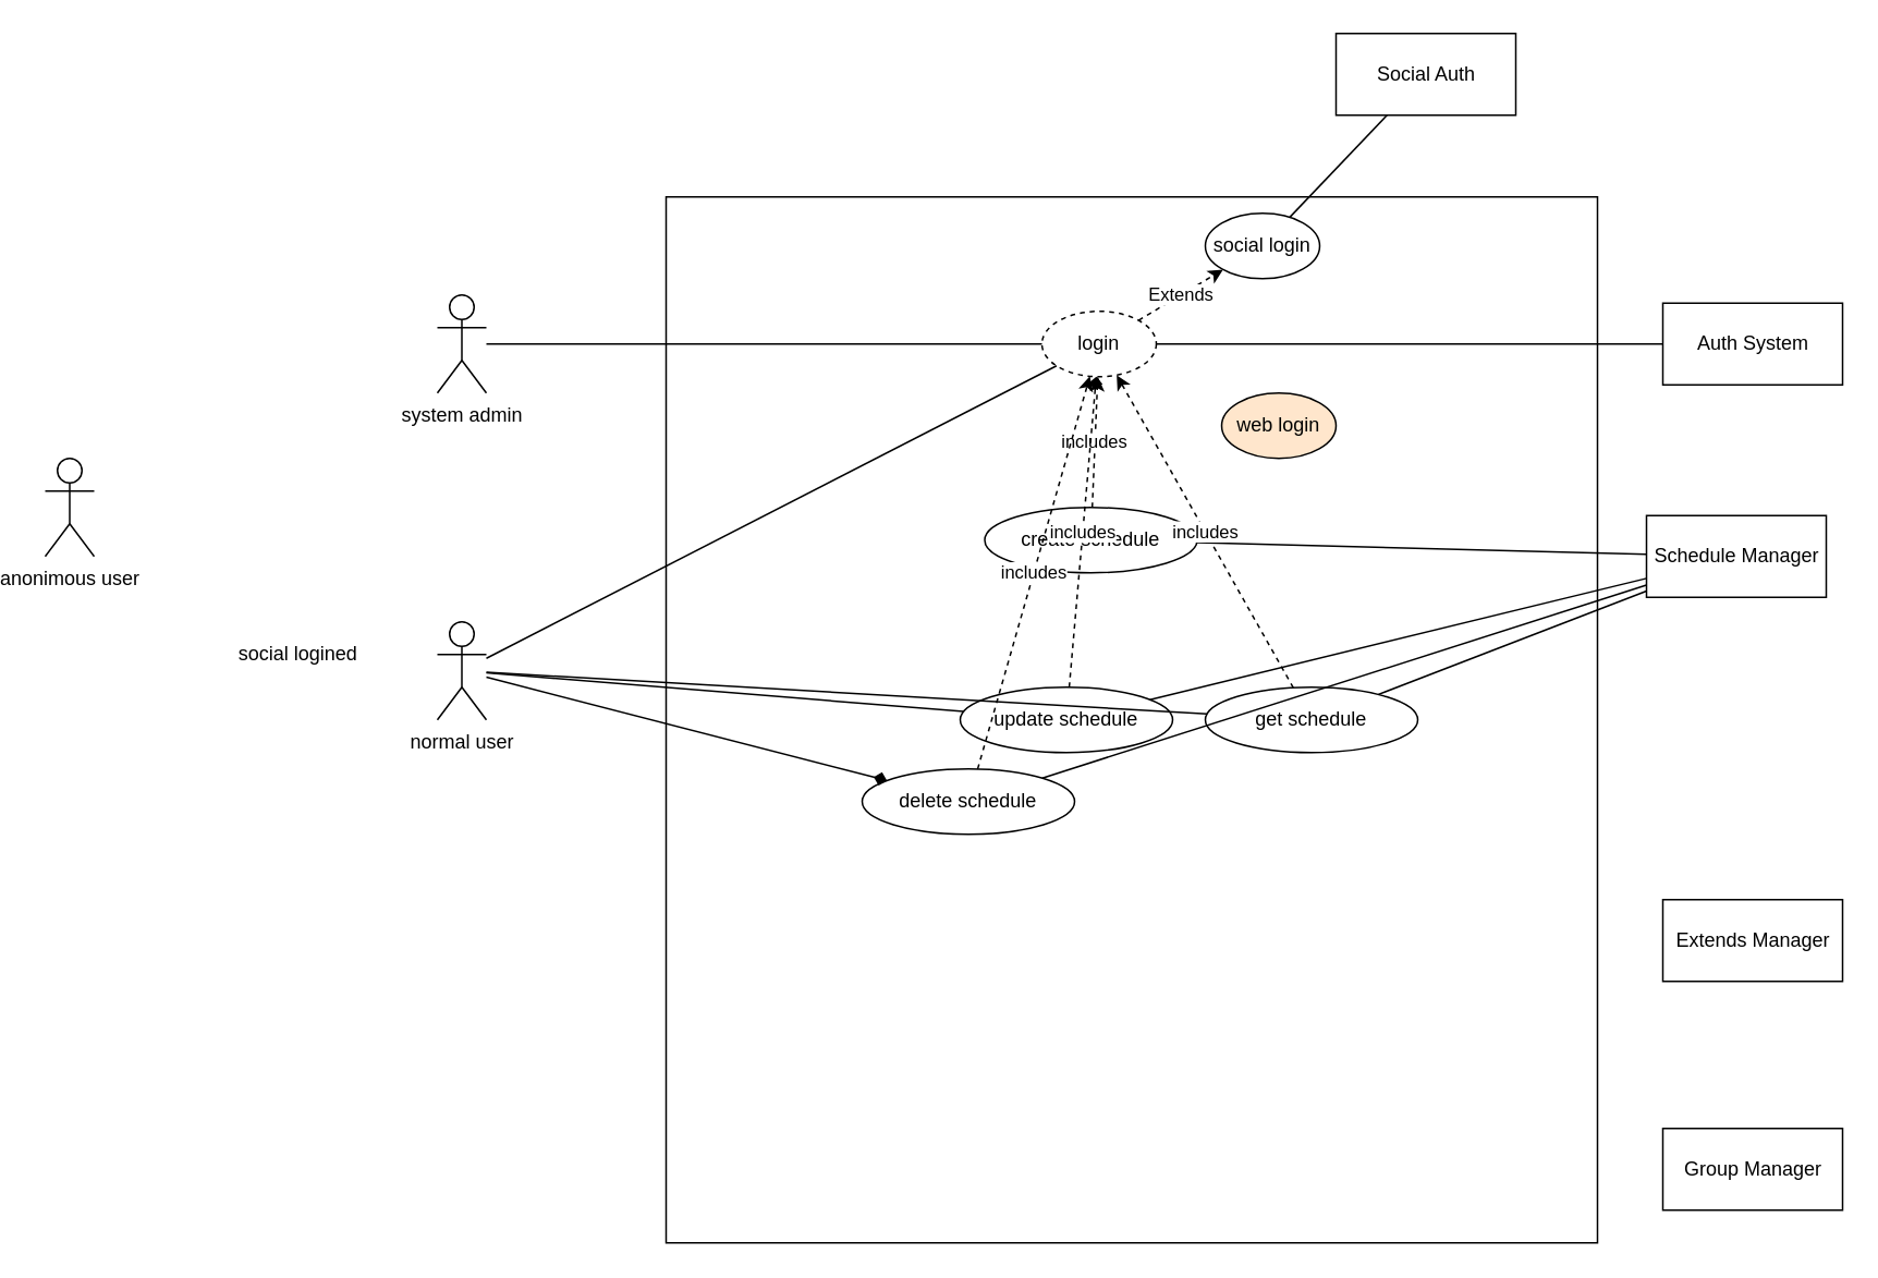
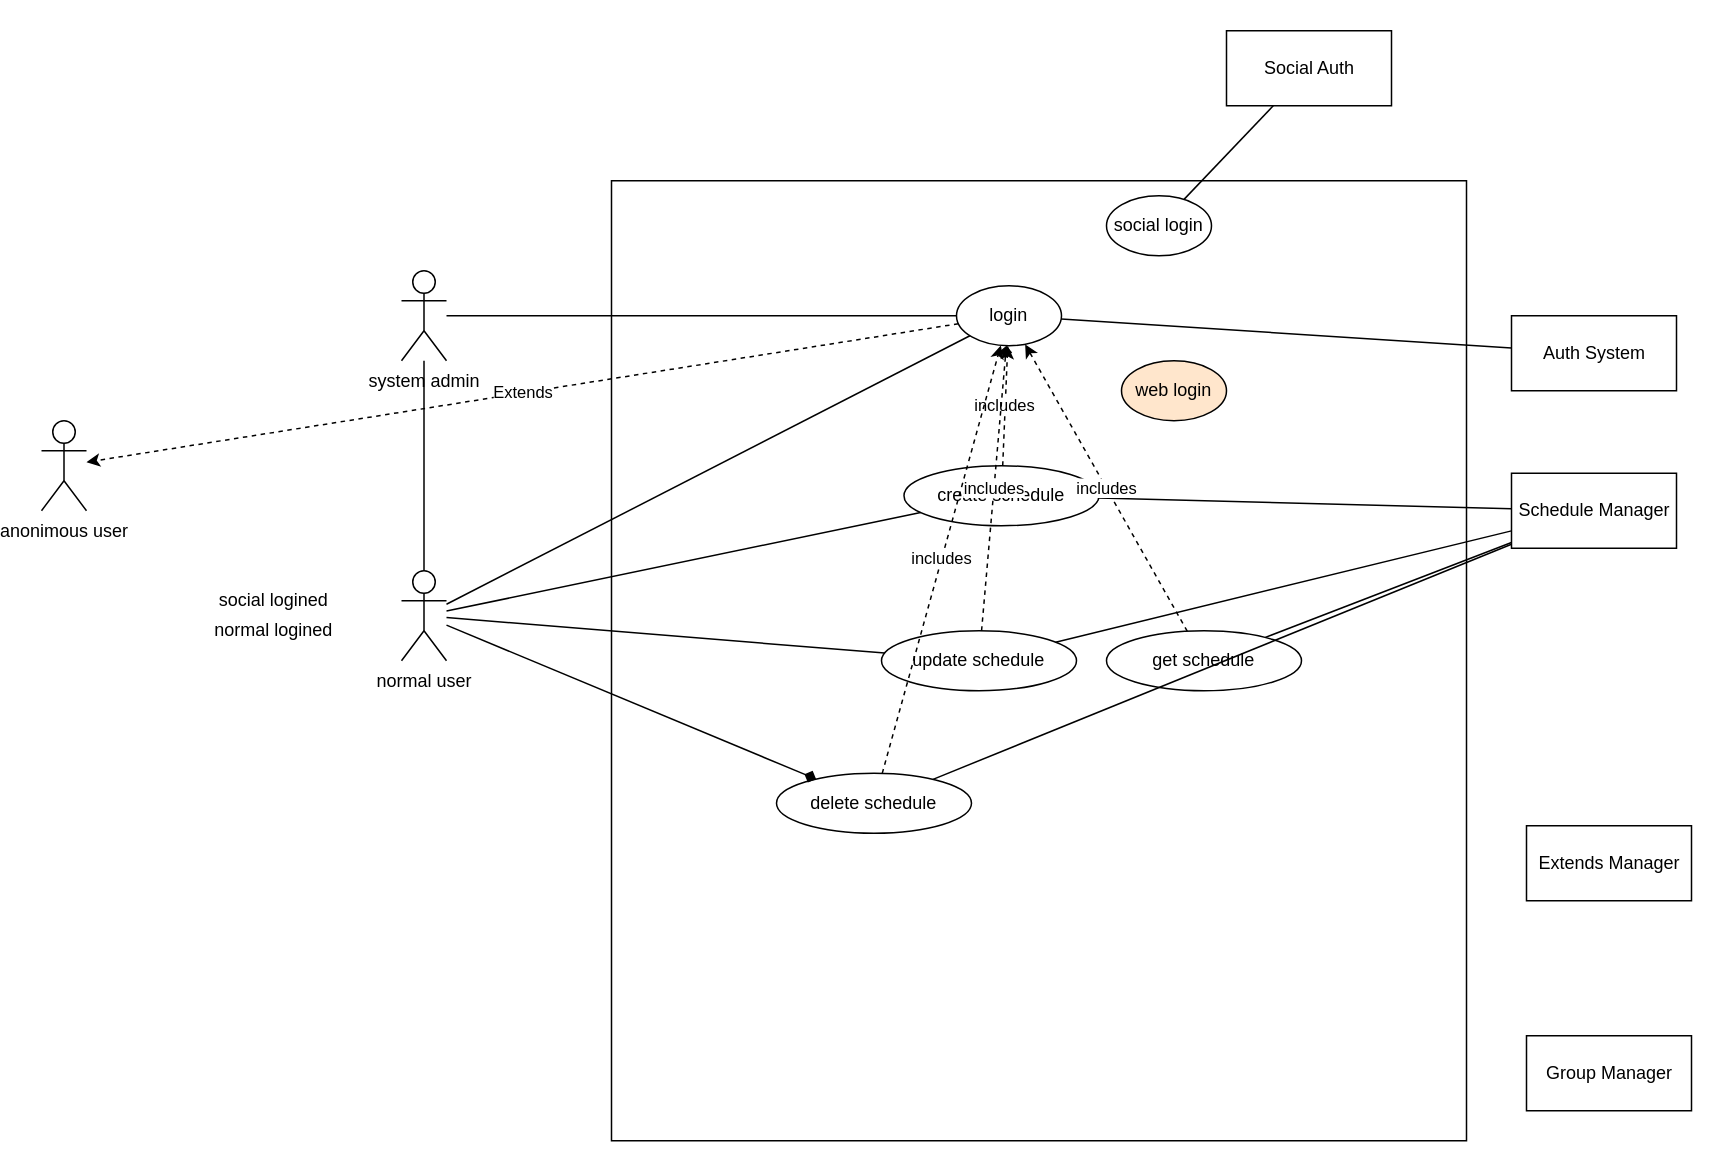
  <mxCell id="0" />
  <mxCell id="1" parent="0" />
  <mxCell id="2" value="normal user" style="shape=umlActor;verticalLabelPosition=bottom;verticalAlign=top;html=1;outlineConnect=0;" parent="1" vertex="1"><mxGeometry x="260" y="380" width="30" height="60" as="geometry" /></mxCell>
  <mxCell id="3" value="anonimous user" style="shape=umlActor;verticalLabelPosition=bottom;verticalAlign=top;html=1;outlineConnect=0;" parent="1" vertex="1"><mxGeometry x="20" y="280" width="30" height="60" as="geometry" /></mxCell>
  <mxCell id="4" value="social logined" style="text;html=1;strokeColor=none;fillColor=none;align=center;verticalAlign=middle;whiteSpace=wrap;rounded=0;" parent="1" vertex="1"><mxGeometry x="120" y="390" width="110" height="20" as="geometry" /></mxCell>
+ <mxCell id="5" value="normal logined" style="text;html=1;strokeColor=none;fillColor=none;align=center;verticalAlign=middle;whiteSpace=wrap;rounded=0;" parent="1" vertex="1"><mxGeometry x="120" y="410" width="110" height="20" as="geometry" /></mxCell>
  <mxCell id="6" value="system admin" style="shape=umlActor;verticalLabelPosition=bottom;verticalAlign=top;html=1;outlineConnect=0;" parent="1" vertex="1"><mxGeometry x="260" y="180" width="30" height="60" as="geometry" /></mxCell>
  <mxCell id="7" value="" style="rounded=0;whiteSpace=wrap;html=1;" parent="1" vertex="1"><mxGeometry x="400" y="120" width="570" height="640" as="geometry" /></mxCell>
- <mxCell id="8" value="Auth System" style="html=1;" parent="1" vertex="1"><mxGeometry x="1010" y="185" width="110" height="50" as="geometry" /></mxCell>
+ <mxCell id="8" value="Auth System" style="html=1;" parent="1" vertex="1"><mxGeometry x="1000" y="210" width="110" height="50" as="geometry" /></mxCell>
  <mxCell id="9" value="Schedule Manager" style="html=1;" parent="1" vertex="1"><mxGeometry x="1000" y="315" width="110" height="50" as="geometry" /></mxCell>
  <mxCell id="10" value="Extends Manager" style="html=1;" parent="1" vertex="1"><mxGeometry x="1010" y="550" width="110" height="50" as="geometry" /></mxCell>
  <mxCell id="11" value="Group Manager" style="html=1;" parent="1" vertex="1"><mxGeometry x="1010" y="690" width="110" height="50" as="geometry" /></mxCell>
- <mxCell id="12" value="login" style="ellipse;whiteSpace=wrap;html=1;dashed=1;" parent="1" vertex="1"><mxGeometry x="630" y="190" width="70" height="40" as="geometry" /></mxCell>
+ <mxCell id="12" value="login" style="ellipse;whiteSpace=wrap;html=1;" parent="1" vertex="1"><mxGeometry x="630" y="190" width="70" height="40" as="geometry" /></mxCell>
  <mxCell id="13" value="social login" style="ellipse;whiteSpace=wrap;html=1;" parent="1" vertex="1"><mxGeometry x="730" y="130" width="70" height="40" as="geometry" /></mxCell>
  <mxCell id="14" value="web login" style="ellipse;whiteSpace=wrap;html=1;fillColor=#ffe6cc;" parent="1" vertex="1"><mxGeometry x="740" y="240" width="70" height="40" as="geometry" /></mxCell>
- <mxCell id="15" value="Extends" style="endArrow=classic;endFill=1;html=1;dashed=1;" parent="1" source="12" target="13" edge="1"><mxGeometry width="160" relative="1" as="geometry"><mxPoint x="750" y="390" as="sourcePoint" /><mxPoint x="910" y="390" as="targetPoint" /></mxGeometry></mxCell>
+ <mxCell id="15" value="Extends" style="endArrow=classic;endFill=1;html=1;dashed=1;" parent="1" source="12" target="3" edge="1"><mxGeometry width="160" relative="1" as="geometry"><mxPoint x="750" y="390" as="sourcePoint" /><mxPoint x="910" y="390" as="targetPoint" /></mxGeometry></mxCell>
  <mxCell id="16" value="" style="endArrow=none;html=1;" parent="1" source="12" target="8" edge="1"><mxGeometry width="50" height="50" relative="1" as="geometry"><mxPoint x="750" y="460" as="sourcePoint" /><mxPoint x="800" y="410" as="targetPoint" /></mxGeometry></mxCell>
  <mxCell id="17" value="" style="endArrow=none;html=1;" parent="1" source="2" target="12" edge="1"><mxGeometry width="50" height="50" relative="1" as="geometry"><mxPoint x="659.557" y="243.171" as="sourcePoint" /><mxPoint x="1050" y="279.844" as="targetPoint" /></mxGeometry></mxCell>
  <mxCell id="18" value="" style="endArrow=none;html=1;" parent="1" source="6" target="12" edge="1"><mxGeometry width="50" height="50" relative="1" as="geometry"><mxPoint x="300" y="412.059" as="sourcePoint" /><mxPoint x="599.325" y="253.592" as="targetPoint" /></mxGeometry></mxCell>
  <mxCell id="19" value="Social Auth" style="html=1;" parent="1" vertex="1"><mxGeometry x="810" y="20" width="110" height="50" as="geometry" /></mxCell>
  <mxCell id="20" value="" style="endArrow=none;html=1;" parent="1" source="13" target="19" edge="1"><mxGeometry width="50" height="50" relative="1" as="geometry"><mxPoint x="710" y="190" as="sourcePoint" /><mxPoint x="1030" y="190" as="targetPoint" /></mxGeometry></mxCell>
  <mxCell id="21" value="create schedule" style="ellipse;whiteSpace=wrap;html=1;" parent="1" vertex="1"><mxGeometry x="595" y="310" width="130" height="40" as="geometry" /></mxCell>
  <mxCell id="22" value="update schedule" style="ellipse;whiteSpace=wrap;html=1;" parent="1" vertex="1"><mxGeometry x="580" y="420" width="130" height="40" as="geometry" /></mxCell>
  <mxCell id="23" value="get schedule" style="ellipse;whiteSpace=wrap;html=1;" parent="1" vertex="1"><mxGeometry x="730" y="420" width="130" height="40" as="geometry" /></mxCell>
- <mxCell id="24" value="delete schedule" style="ellipse;whiteSpace=wrap;html=1;" parent="1" vertex="1"><mxGeometry x="520" y="470" width="130" height="40" as="geometry" /></mxCell>
+ <mxCell id="24" value="delete schedule" style="ellipse;whiteSpace=wrap;html=1;" parent="1" vertex="1"><mxGeometry x="510" y="515" width="130" height="40" as="geometry" /></mxCell>
  <mxCell id="25" value="" style="endArrow=none;html=1;" parent="1" source="21" target="9" edge="1"><mxGeometry width="50" height="50" relative="1" as="geometry"><mxPoint x="729.997" y="323.534" as="sourcePoint" /><mxPoint x="1050.26" y="300.004" as="targetPoint" /></mxGeometry></mxCell>
  <mxCell id="26" value="" style="endArrow=none;html=1;" parent="1" source="23" target="9" edge="1"><mxGeometry width="50" height="50" relative="1" as="geometry"><mxPoint x="749.569" y="372.3" as="sourcePoint" /><mxPoint x="1050" y="383.036" as="targetPoint" /></mxGeometry></mxCell>
  <mxCell id="27" value="" style="endArrow=none;html=1;" parent="1" source="22" target="9" edge="1"><mxGeometry width="50" height="50" relative="1" as="geometry"><mxPoint x="759.569" y="382.3" as="sourcePoint" /><mxPoint x="1060" y="393.036" as="targetPoint" /></mxGeometry></mxCell>
  <mxCell id="28" value="" style="endArrow=none;html=1;" parent="1" source="24" target="9" edge="1"><mxGeometry width="50" height="50" relative="1" as="geometry"><mxPoint x="769.569" y="392.3" as="sourcePoint" /><mxPoint x="1070" y="403.036" as="targetPoint" /></mxGeometry></mxCell>
- <mxCell id="30" value="" style="endArrow=none;html=1;" parent="1" source="2" target="23" edge="1"><mxGeometry width="50" height="50" relative="1" as="geometry"><mxPoint x="300" y="416.731" as="sourcePoint" /><mxPoint x="621.958" y="346.56" as="targetPoint" /></mxGeometry></mxCell>
+ <mxCell id="29" value="" style="endArrow=none;html=1;" parent="1" source="2" target="21" edge="1"><mxGeometry width="50" height="50" relative="1" as="geometry"><mxPoint x="400.002" y="409.996" as="sourcePoint" /><mxPoint x="694.52" y="445.963" as="targetPoint" /></mxGeometry></mxCell>
+ <mxCell id="30" value="" style="endArrow=none;html=1;" parent="1" source="2" target="6" edge="1"><mxGeometry width="50" height="50" relative="1" as="geometry"><mxPoint x="300" y="416.731" as="sourcePoint" /><mxPoint x="621.958" y="346.56" as="targetPoint" /></mxGeometry></mxCell>
  <mxCell id="31" value="" style="endArrow=none;html=1;" parent="1" source="2" target="22" edge="1"><mxGeometry width="50" height="50" relative="1" as="geometry"><mxPoint x="250" y="420" as="sourcePoint" /><mxPoint x="631.958" y="356.56" as="targetPoint" /></mxGeometry></mxCell>
  <mxCell id="32" value="" style="endArrow=diamond;html=1;" parent="1" source="2" target="24" edge="1"><mxGeometry width="50" height="50" relative="1" as="geometry"><mxPoint x="320" y="436.731" as="sourcePoint" /><mxPoint x="641.958" y="366.56" as="targetPoint" /></mxGeometry></mxCell>
  <mxCell id="33" value="includes" style="endArrow=classic;endFill=1;html=1;dashed=1;" parent="1" source="21" target="12" edge="1"><mxGeometry width="160" relative="1" as="geometry"><mxPoint x="702.469" y="232.394" as="sourcePoint" /><mxPoint x="757.609" y="257.55" as="targetPoint" /></mxGeometry></mxCell>
  <mxCell id="34" value="includes" style="endArrow=classic;endFill=1;html=1;dashed=1;" parent="1" source="23" target="12" edge="1"><mxGeometry width="160" relative="1" as="geometry"><mxPoint x="675" y="315" as="sourcePoint" /><mxPoint x="675" y="240" as="targetPoint" /></mxGeometry></mxCell>
  <mxCell id="35" value="includes" style="endArrow=diamond;endFill=1;html=1;dashed=1;" parent="1" source="22" target="12" edge="1"><mxGeometry width="160" relative="1" as="geometry"><mxPoint x="683.933" y="370.003" as="sourcePoint" /><mxPoint x="676.176" y="239.989" as="targetPoint" /></mxGeometry></mxCell>
  <mxCell id="36" value="includes" style="endArrow=classic;endFill=1;html=1;dashed=1;" parent="1" source="24" target="12" edge="1"><mxGeometry width="160" relative="1" as="geometry"><mxPoint x="693.933" y="380.003" as="sourcePoint" /><mxPoint x="686.176" y="249.989" as="targetPoint" /></mxGeometry></mxCell>
